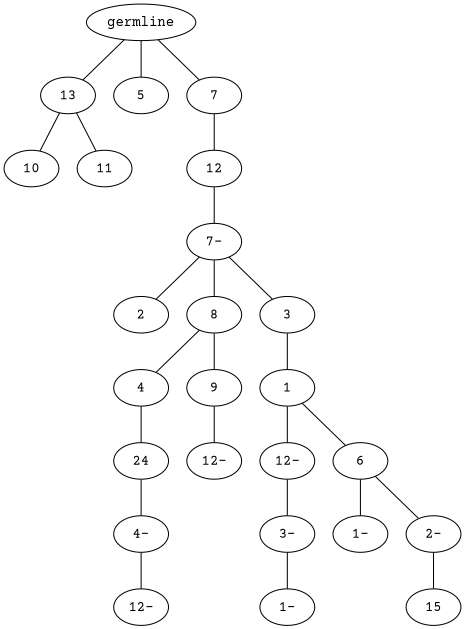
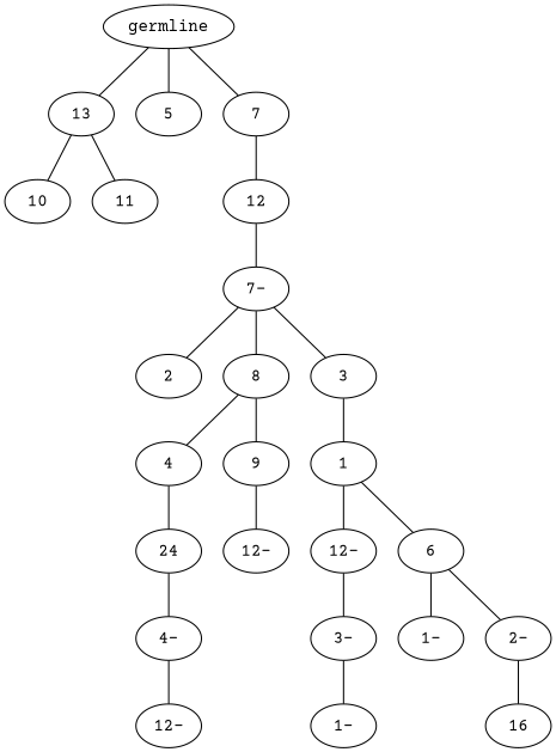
  graph {
    fontname="Courier Prime"
    node [fontname="Courier Prime"]
    edge [fontname="Courier Prime"]
    n1 [label=germline]
    n2 [label=13]
    n3 [label=5]
    n4 [label=7]
    n5 [label=10]
    n6 [label=11]
    n7 [label=12]
    n8 [label="7-"]
    n9 [label=2]
    n10 [label=8]
    n11 [label=3]
    n12 [label=4]
    n13 [label=9]
    n14 [label=1]
    n15 [label="12-"]
    n16 [label=6]
    n17 [label="3-"]
    n18 [label="1-"]
    n19 [label="2-"]
    n20 [label="1-"]
-   n21 [label=15]
+   n21 [label=16]
    n22 [label=24]
    n23 [label="12-"]
    n24 [label="4-"]
    n25 [label="12-"]
    n1 -- n2
    n1 -- n3
    n1 -- n4
    n2 -- n5
    n2 -- n6
    n4 -- n7
    n7 -- n8
    n8 -- n9
    n8 -- n10
    n8 -- n11
    n10 -- n12
    n10 -- n13
    n11 -- n14
    n12 -- n22
    n13 -- n23
    n14 -- n15
    n14 -- n16
    n15 -- n17
    n16 -- n18
    n16 -- n19
    n17 -- n20
    n19 -- n21
    n22 -- n24
    n24 -- n25
  }
